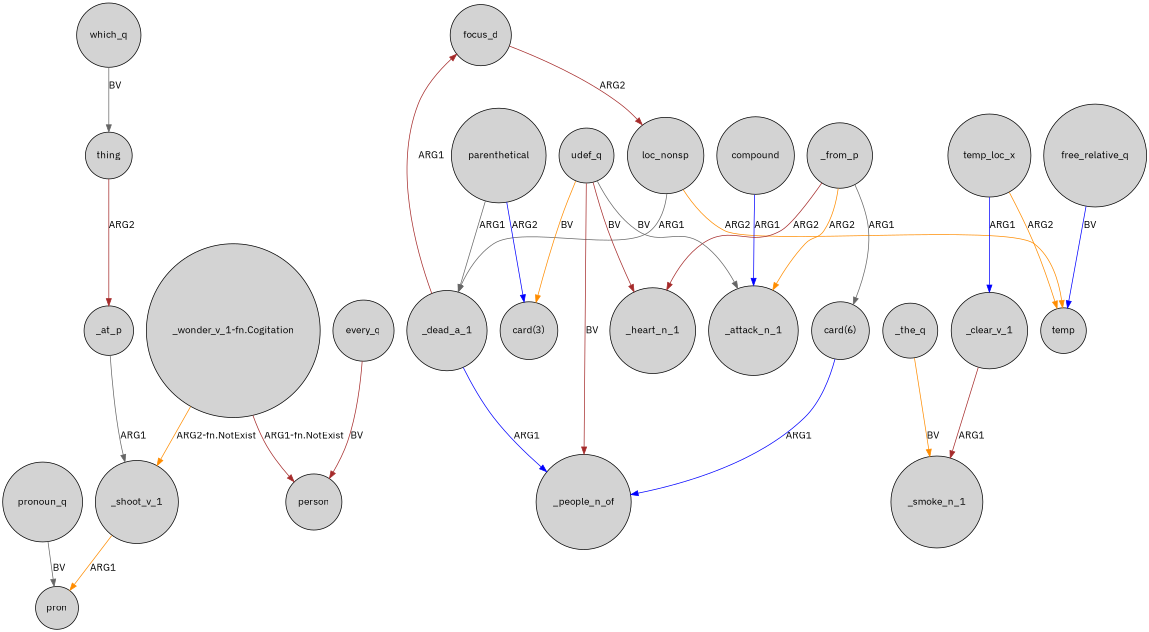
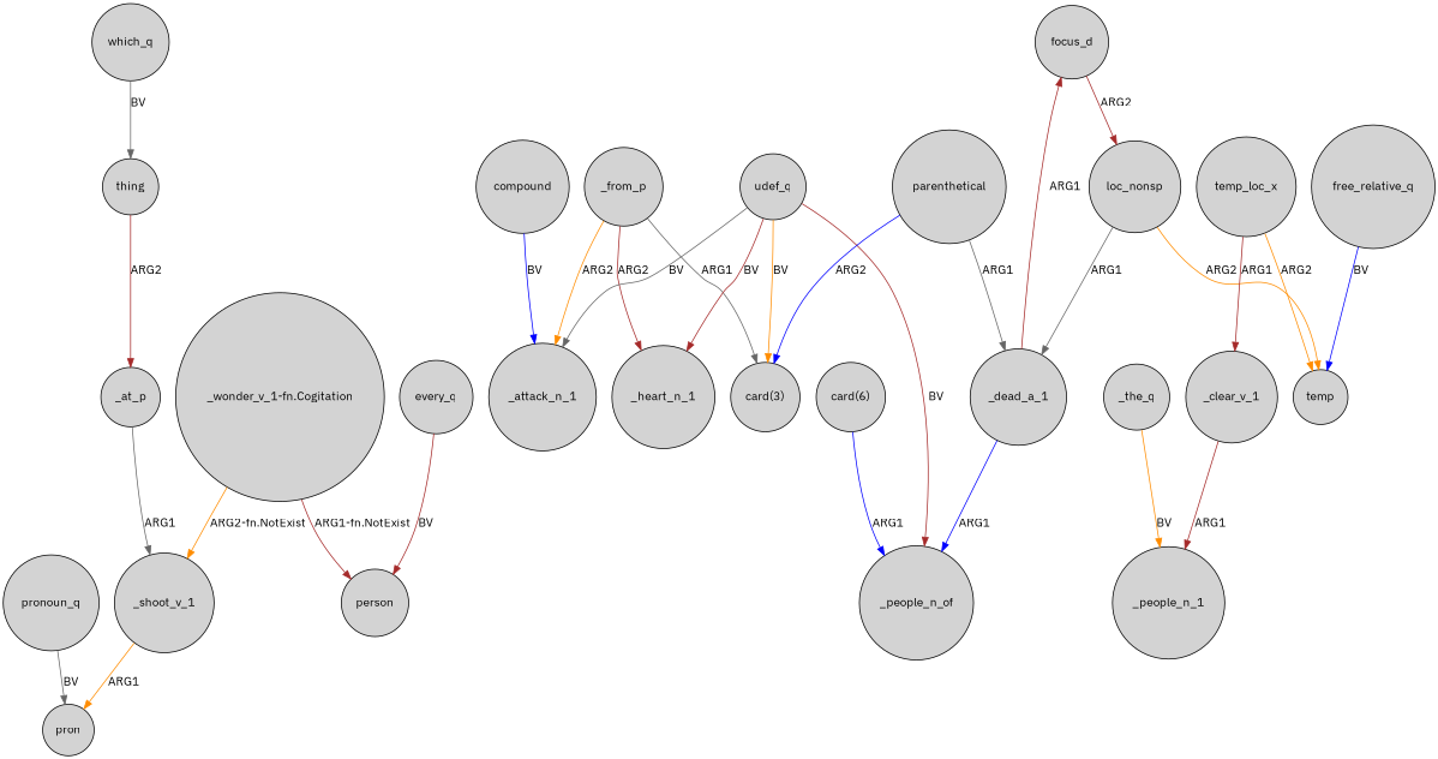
  digraph {
    fontname="IBM Plex Sans"
    node [fontname="IBM Plex Sans" shape=circle style=filled]
    edge [color=brown fontname="IBM Plex Sans"]
    _shoot_v_1
    pron
    focus_d
    loc_nonsp
    _dead_a_1
    temp
    _people_n_of
    compound
    _attack_n_1
    _at_p
    thing
    every_q
    person
    "_wonder_v_1-fn.Cogitation"
    _from_p
    _heart_n_1
    "card(3)"
    _the_q
-   _smoke_n_1
+   _smoke_n_1 [label=_people_n_1]
    udef_q
    pronoun_q
    temp_loc_x
    _clear_v_1
    parenthetical
    free_relative_q
    "card(6)"
    which_q
    _shoot_v_1 -> pron [color=darkorange label=ARG1]
    focus_d -> loc_nonsp [label=ARG2]
    loc_nonsp -> _dead_a_1 [color=gray40 label=ARG1]
    loc_nonsp -> temp [color=darkorange label=ARG2]
    _dead_a_1 -> focus_d [label=ARG1]
    _dead_a_1 -> _people_n_of [color=blue label=ARG1]
-   compound -> _attack_n_1 [color=blue label=ARG1]
+   compound -> _attack_n_1 [color=blue label=BV]
    _at_p -> _shoot_v_1 [color=gray40 label=ARG1]
    thing -> _at_p [label=ARG2]
    every_q -> person [label=BV]
    "_wonder_v_1-fn.Cogitation" -> _shoot_v_1 [color=darkorange label="ARG2-fn.NotExist"]
    "_wonder_v_1-fn.Cogitation" -> person [label="ARG1-fn.NotExist"]
    _from_p -> _attack_n_1 [color=darkorange label=ARG2]
    _from_p -> _heart_n_1 [label=ARG2]
-   _from_p -> "card(6)" [color=gray40 label=ARG1]
+   _from_p -> "card(3)" [color=gray40 label=ARG1]
    _the_q -> _smoke_n_1 [color=darkorange label=BV]
    udef_q -> _people_n_of [label=BV]
    udef_q -> _attack_n_1 [color=gray40 label=BV]
    udef_q -> _heart_n_1 [label=BV]
    udef_q -> "card(3)" [color=darkorange label=BV]
    pronoun_q -> pron [color=gray40 label=BV]
    temp_loc_x -> temp [color=darkorange label=ARG2]
-   temp_loc_x -> _clear_v_1 [color=blue label=ARG1]
+   temp_loc_x -> _clear_v_1 [label=ARG1]
    _clear_v_1 -> _smoke_n_1 [label=ARG1]
    parenthetical -> _dead_a_1 [color=gray40 label=ARG1]
    parenthetical -> "card(3)" [color=blue label=ARG2]
    free_relative_q -> temp [color=blue label=BV]
    "card(6)" -> _people_n_of [color=blue label=ARG1]
    which_q -> thing [color=gray40 label=BV]
  }
